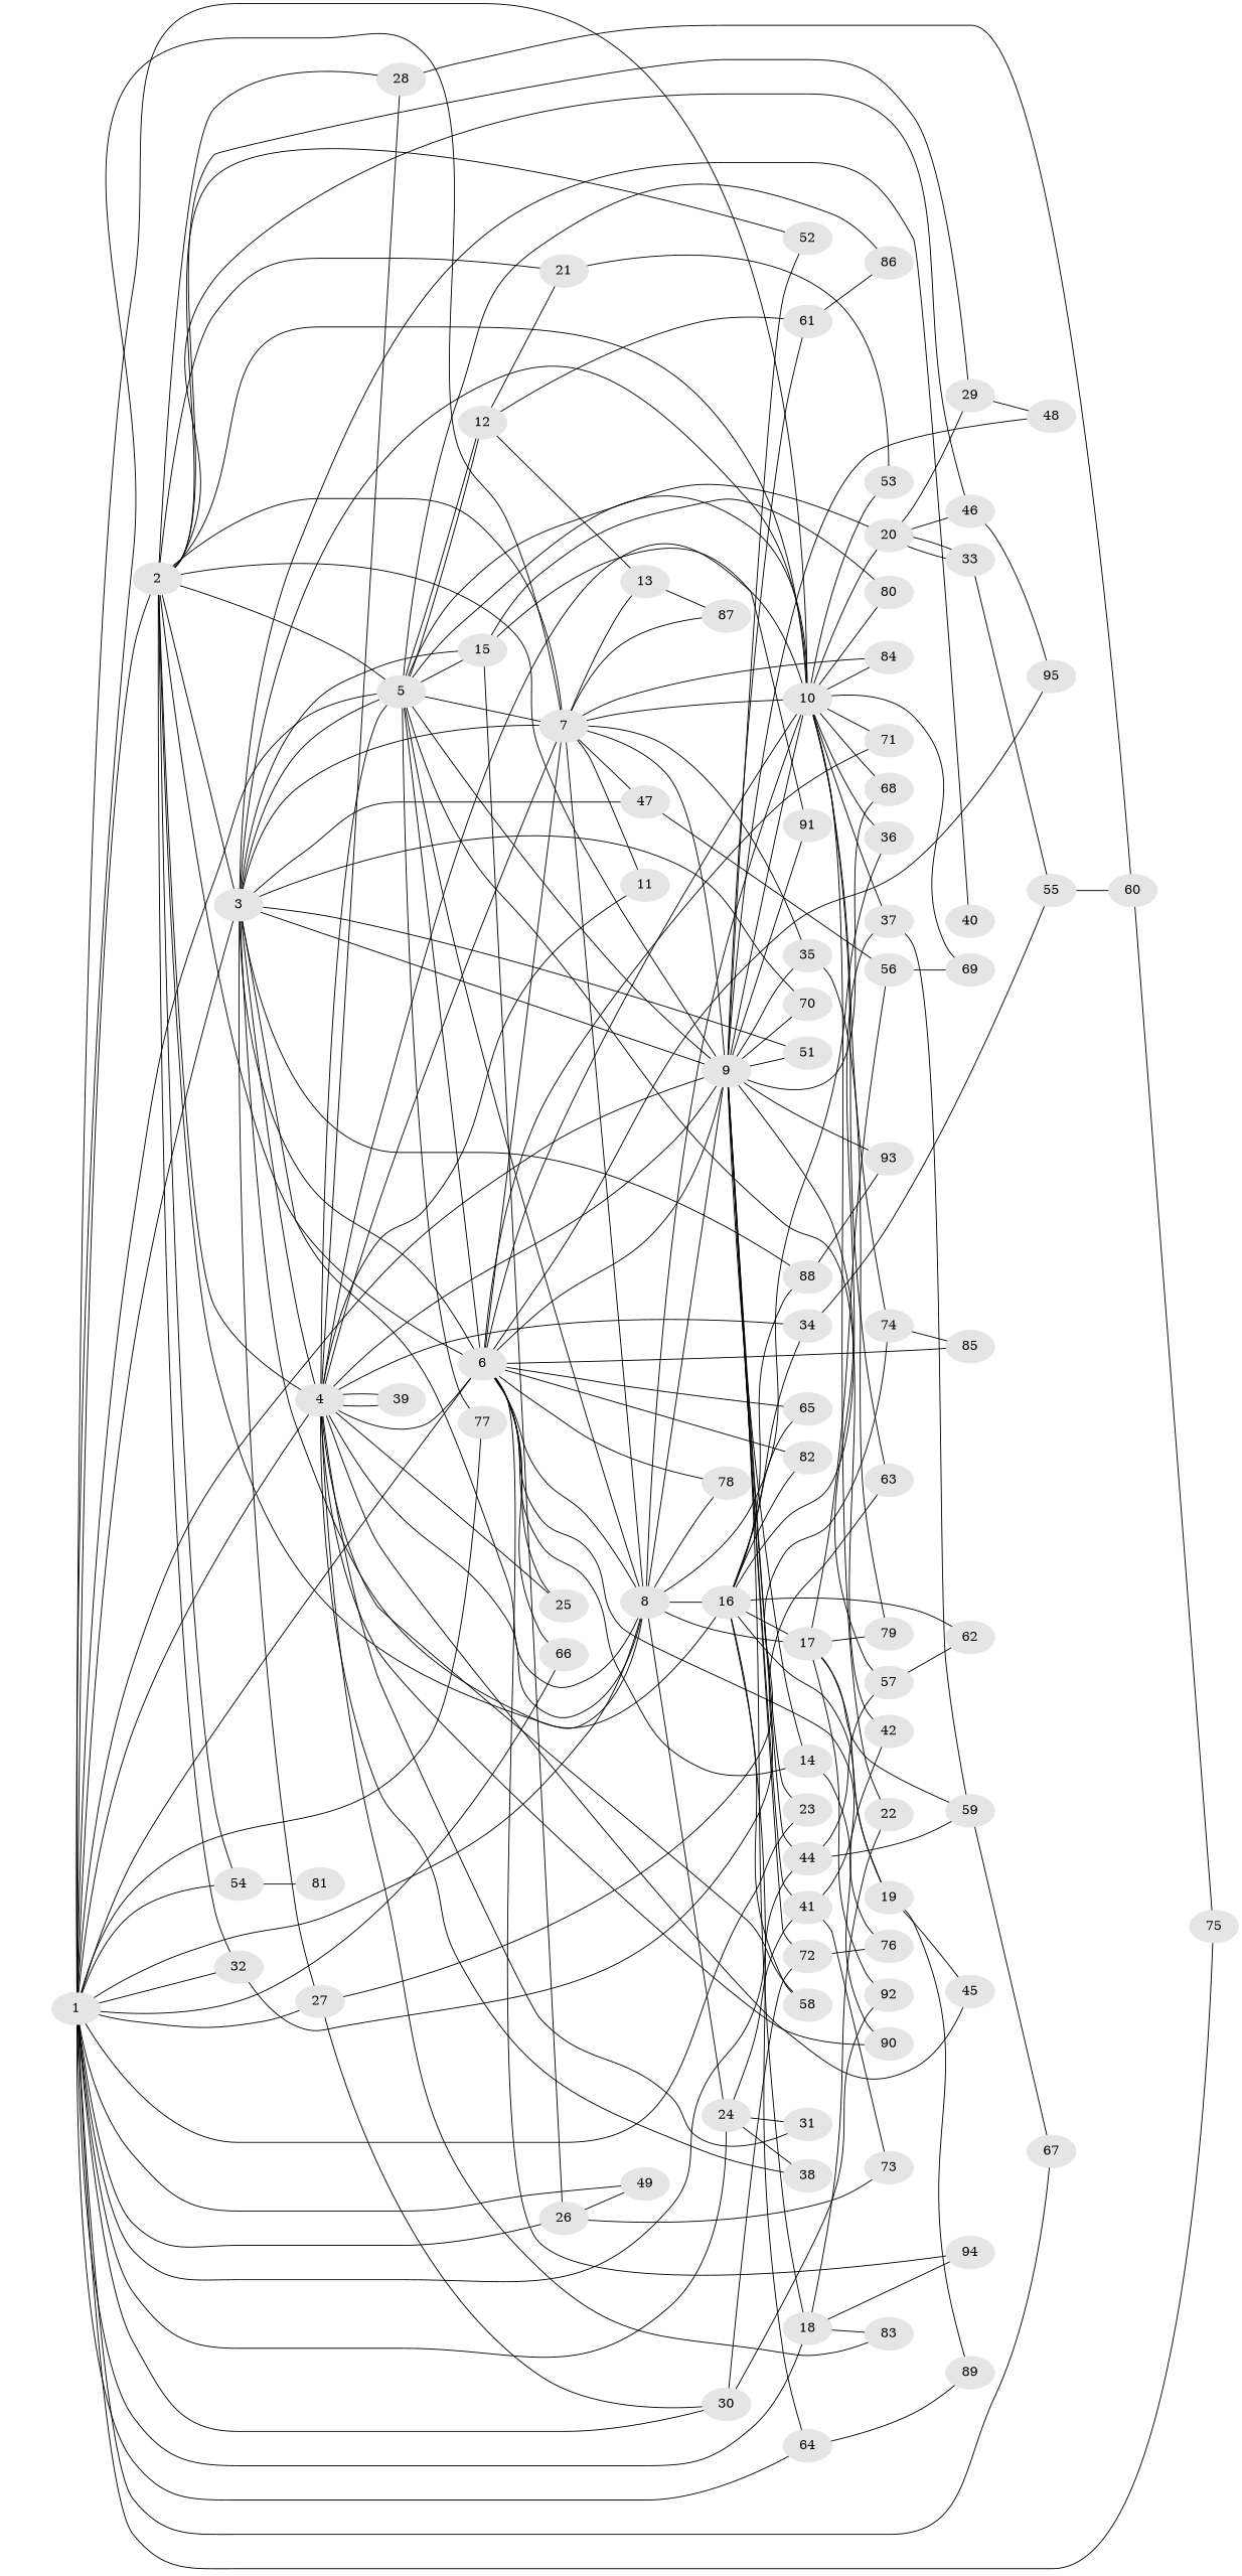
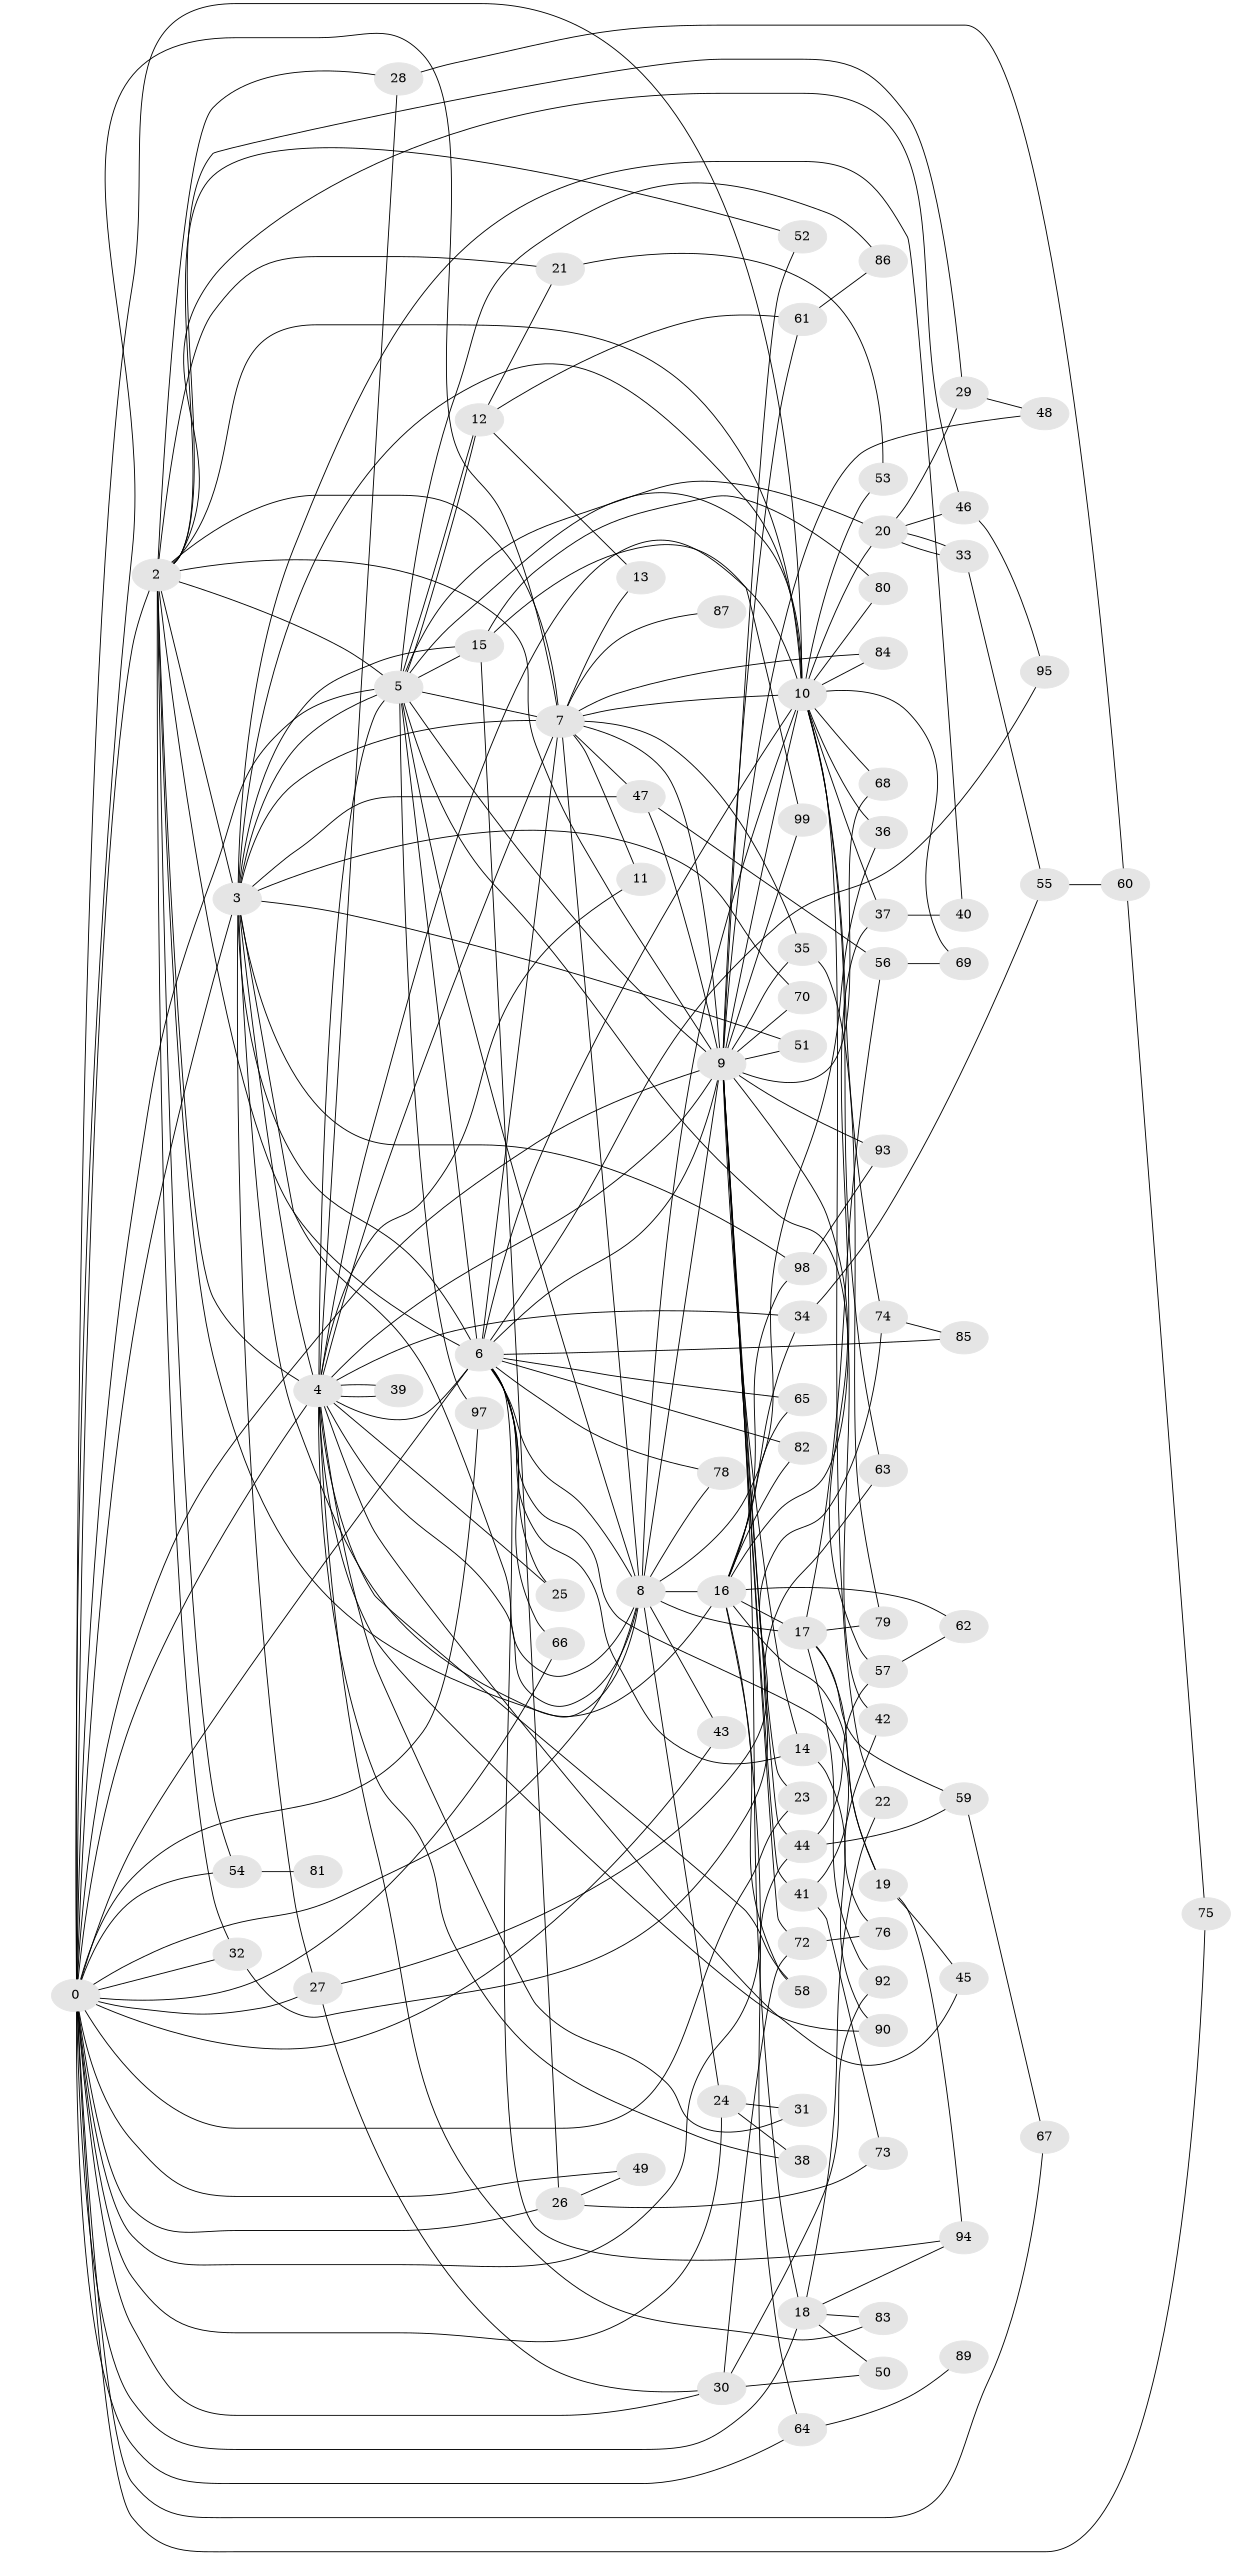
  graph {
    rankdir=LR
    node [color=gray90 style=filled]
-   1
+   1 [label=0]
    2
    3
    4
    5
    6
    7
    8
    9
    10
    18
    23
    24
    26
    27
    30
    32
+   43
    44
    49
    54
    64
    66
    67
    75
-   77
+   77 [label=97]
    21
    28
    29
    46
    52
    15
    16
    40
    47
    51
    70
-   88
+   88 [label=98]
    11
    25
    31
    34
    38
    39
    45
    58
    83
    90
    12
    20
    42
    86
    14
    65
-   71
    76
    78
    82
    85
    94
    95
    13
    35
    84
    87
    17
    36
    41
    48
    57
    61
    68
    72
-   91
+   91 [label=99]
    93
    22
    37
    53
    63
    69
    74
    80
+   50
    73
    92
    59
    81
    89
    60
    19
    62
    56
    55
    33
    79
    1 -- 2
    1 -- 3
    1 -- 4
    1 -- 5
    1 -- 6
    1 -- 7
    1 -- 8
    1 -- 9
    1 -- 10
    1 -- 18
    1 -- 23
    1 -- 24
    1 -- 26
    1 -- 27
    1 -- 30
    1 -- 32
+   1 -- 43
    1 -- 44
    1 -- 49
    1 -- 54
    1 -- 64
    1 -- 66
    1 -- 67
    1 -- 75
    1 -- 77
    2 -- 3
    2 -- 4
    2 -- 5
    2 -- 6
    2 -- 7
    2 -- 8
    2 -- 9
    2 -- 10
    2 -- 32
    2 -- 54
    2 -- 21
    2 -- 28
    2 -- 29
    2 -- 46
    2 -- 52
    3 -- 4
    3 -- 5
    3 -- 6
    3 -- 7
    3 -- 8
-   3 -- 9
+   47 -- 9
    3 -- 10
    3 -- 27
    3 -- 15
    3 -- 16
    3 -- 40
    3 -- 47
    3 -- 51
    3 -- 70
    3 -- 88
    4 -- 5
    4 -- 6
    4 -- 7
    4 -- 8
    4 -- 9
    4 -- 10
    4 -- 28
    4 -- 11
    4 -- 25
    4 -- 31
    4 -- 34
    4 -- 38
    4 -- 39
    4 -- 39
    4 -- 45
    4 -- 58
    4 -- 83
    4 -- 90
    5 -- 6
    5 -- 7
    5 -- 8
    5 -- 9
    5 -- 10
    5 -- 77
    5 -- 15
    5 -- 12
    5 -- 12
    5 -- 20
    5 -- 42
    5 -- 86
    6 -- 7
    6 -- 8
    6 -- 9
    6 -- 10
    6 -- 66
    6 -- 25
    6 -- 14
    6 -- 65
-   6 -- 71
    6 -- 76
    6 -- 78
    6 -- 82
    6 -- 85
    6 -- 94
    6 -- 95
    7 -- 8
    7 -- 9
    7 -- 10
    7 -- 47
    7 -- 11
    7 -- 13
    7 -- 35
    7 -- 84
    7 -- 87
    8 -- 9
    8 -- 10
    8 -- 24
+   8 -- 43
    8 -- 16
    8 -- 78
    8 -- 17
    8 -- 36
    9 -- 10
    9 -- 18
    9 -- 23
    9 -- 44
    9 -- 52
    9 -- 51
    9 -- 70
    9 -- 14
    9 -- 35
    9 -- 41
    9 -- 48
    9 -- 57
    9 -- 61
    9 -- 68
    9 -- 72
    9 -- 91
    9 -- 93
    10 -- 20
-   10 -- 71
    10 -- 84
    10 -- 36
    10 -- 68
    10 -- 22
    10 -- 37
    10 -- 53
    10 -- 63
    10 -- 69
    10 -- 74
    10 -- 80
    18 -- 83
    18 -- 94
    18 -- 22
+   18 -- 50
    24 -- 31
    24 -- 38
-   24 -- 41
    26 -- 49
    26 -- 73
    27 -- 30
    27 -- 74
    30 -- 72
+   30 -- 50
    30 -- 92
    32 -- 63
    44 -- 57
    44 -- 59
    54 -- 81
    64 -- 89
    21 -- 53
    28 -- 60
    29 -- 48
    46 -- 95
    15 -- 26
    15 -- 91
    15 -- 80
    16 -- 64
    16 -- 88
    16 -- 34
    16 -- 58
    16 -- 65
    16 -- 82
    16 -- 17
    16 -- 37
    16 -- 19
    16 -- 62
    47 -- 56
    88 -- 93
    34 -- 55
    12 -- 21
    12 -- 13
    12 -- 61
    20 -- 29
    20 -- 46
    20 -- 33
    20 -- 33
    14 -- 90
-   13 -- 87
    35 -- 79
    17 -- 92
    17 -- 59
    17 -- 19
    17 -- 56
    17 -- 79
    41 -- 42
    41 -- 73
    57 -- 62
    61 -- 86
    72 -- 76
-   37 -- 59
+   37 -- 40
    74 -- 85
    59 -- 67
    60 -- 75
    19 -- 45
-   19 -- 89
+   19 -- 94
    56 -- 69
    55 -- 60
    33 -- 55
  }
